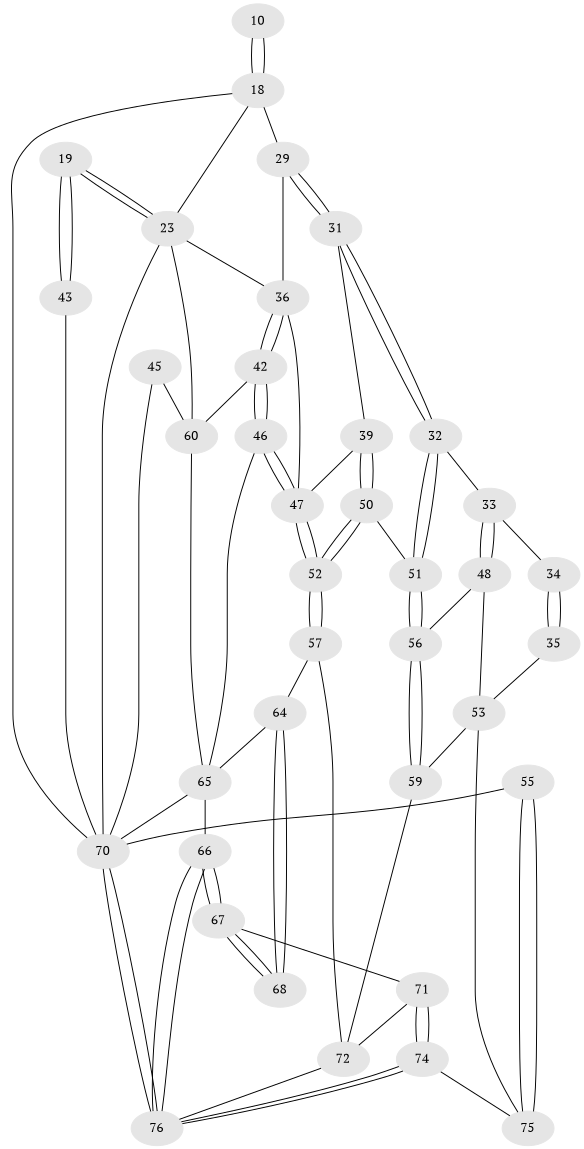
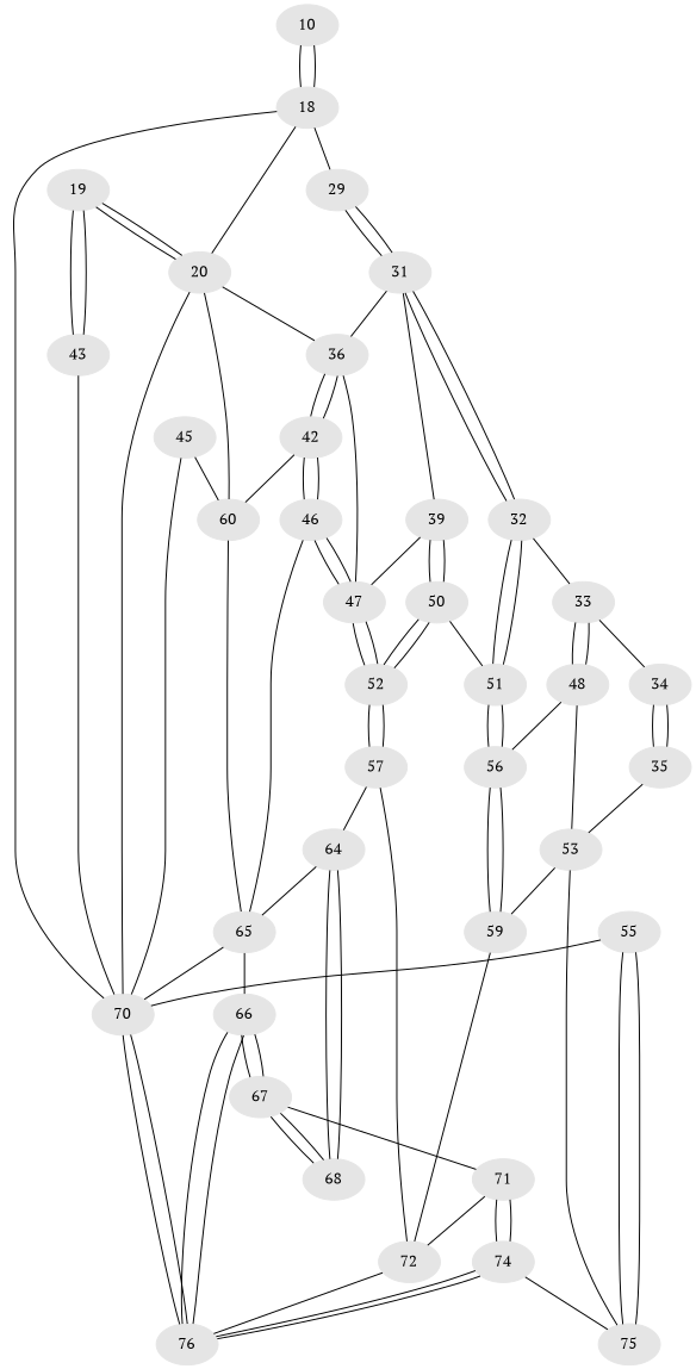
  graph {
    fontname="PT Serif"
    node [color=gray90 fontname="PT Serif" style=filled]
    edge [fontname="PT Serif"]
    18 [super="+8+9+12"]
    10
-   20 [super="+17" label=23]
+   20 [super="+17"]
    29 [super="+27"]
    70 [super="+2+69+15"]
    36 [super="+28"]
    60 [super="+41+40"]
    31
    34 [super="+25+30"]
    35
    76
    19
    43 [super="+13+14"]
    42
    47 [super="+38+37"]
    65 [super="+61+62"]
    32
    39
    33
    51
    50
    48
    56
    53 [super="+49"]
    55 [super="+3"]
    75 [super="+73"]
    59
    46
    52
    45
    66
    57
    64 [super="+63"]
    72 [super="+58"]
    68
    67
    71
    74
    18 -- 20
    18 -- 29 [weight=2]
    18 -- 70
    10 -- 18 [weight=3]
    10 -- 18
    20 -- 70
    20 -- 36
    20 -- 60
-   29 -- 36 [weight=2]
+   31 -- 36 [weight=2]
    29 -- 31
    29 -- 31
    70 -- 76
    70 -- 76
    36 -- 42
    36 -- 42
    36 -- 47 [weight=2]
    60 -- 65
    31 -- 32
    31 -- 32
    31 -- 39
    34 -- 35 [weight=2]
    34 -- 35
    35 -- 53
    19 -- 20
    19 -- 20
    19 -- 43 [weight=2]
    19 -- 43
    43 -- 70 [weight=3]
    42 -- 60
    42 -- 46
    42 -- 46
    47 -- 52
    47 -- 52
    65 -- 70
    65 -- 66
    32 -- 33
    32 -- 51
    32 -- 51
    39 -- 47
    39 -- 50
    39 -- 50
    33 -- 34
    33 -- 48
    33 -- 48
    51 -- 56
    51 -- 56
    50 -- 51
    50 -- 52
    50 -- 52
    48 -- 56
    48 -- 53
    56 -- 59
    56 -- 59
    53 -- 75
    53 -- 59
    55 -- 70 [weight=2]
    55 -- 75 [weight=2]
    55 -- 75
    59 -- 72
    46 -- 47
    46 -- 47
    46 -- 65
    52 -- 57
    52 -- 57
    45 -- 70
    45 -- 60 [weight=2]
    66 -- 76
    66 -- 76
    66 -- 67
    66 -- 67
    57 -- 64
    57 -- 72
    64 -- 65
    64 -- 68 [weight=2]
    64 -- 68
    72 -- 76
    67 -- 68
    67 -- 68
    67 -- 71
    71 -- 72
    71 -- 74
    71 -- 74
    74 -- 76
    74 -- 76
    74 -- 75
  }
